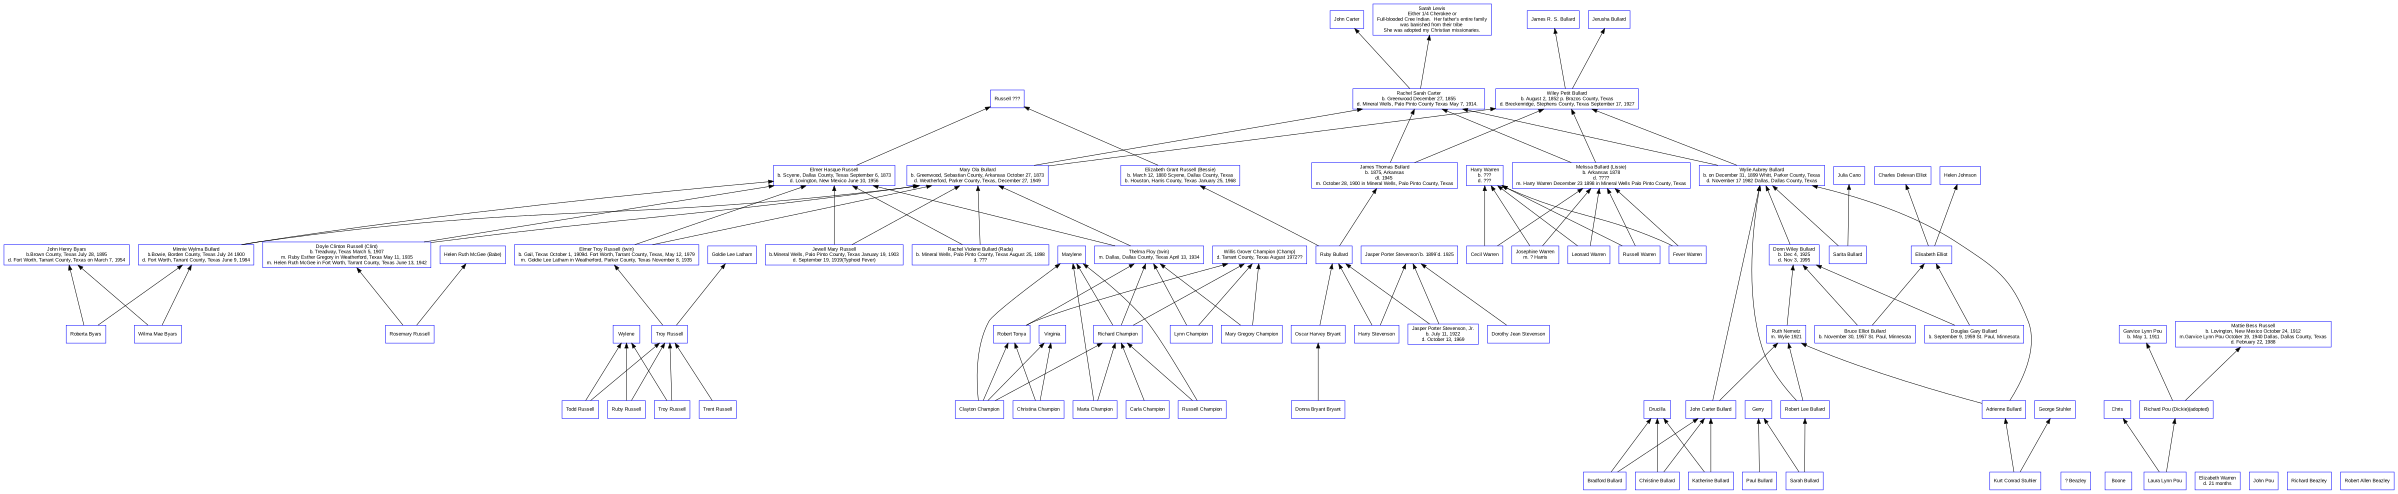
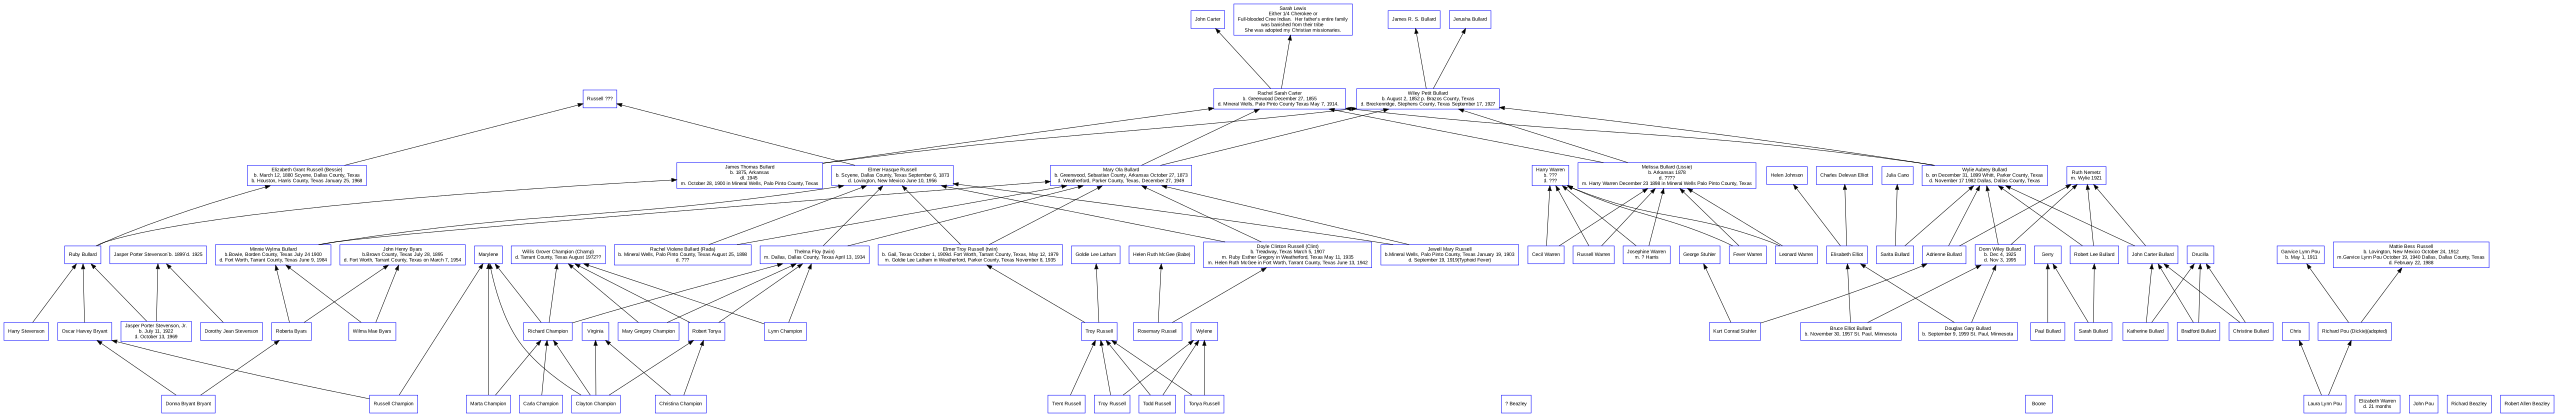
  digraph {
    concentrate=false
    rankdir=BT
    ranksep=1.5
    node [color=blue fontname=Arial fontsize=10 shape=rectangle]
    edge [fontname=Arial fontsize=8]
    n1 [label="Adrienne Bullard"]
    n2 [label="Ruth Nemetz\nm. Wylie 1921"]
    n3 [label="Wylie Aubrey Bullard\nb. on December 31, 1899 Whitt, Parker County, Texas\nd. November 17 1982 Dallas, Dallas County, Texas"]
    n4 [label="Rachel Sarah Carter\nb. Greenwood December 27, 1855\nd. Mineral Wells, Palo Pinto County Texas May 7, 1914.  "]
    n5 [label="Wiley Petit Bullard\nb. August 2, 1852 p. Brazos County, Texas\nd. Breckenridge, Stephens County, Texas September 17, 1927"]
    n6 [label="? Beazley"]
    n7 [label=Boone]
    n8 [label="Bradford Bullard"]
    n9 [label=Drucilla]
    n10 [label="John Carter Bullard"]
    n11 [label="Carla Champion"]
    n12 [label="Richard Champion"]
    n13 [label=Marylene]
    n14 [label="Thelma Floy (twin)\nm. Dallas, Dallas County, Texas April 13, 1934"]
    n15 [label="Willis Grover Champion (Champ)\nd. Tarrant County, Texas August 1972??"]
    n16 [label="Cecil Warren"]
    n17 [label="Harry Warren\nb. ???\nd. ???"]
    n18 [label="Melissa Bullard (Lissie)\nb. Arkansas 1878\nd. ????\nm. Harry Warren December 23 1898 in Mineral Wells Palo Pinto County, Texas"]
    n19 [label="Charles Delevan Elliot"]
    n20 [label=Chris]
    n21 [label="Christina Champion"]
    n22 [label="Robert Tonya"]
    n23 [label=Virginia]
    n24 [label="Christine Bullard"]
    n25 [label="Clayton Champion"]
    n26 [label="Donna Bryant Bryant"]
    n27 [label="Oscar Harvey Bryant"]
    n28 [label="Roberta Byars"]
    n29 [label="Ruby Bullard"]
    n30 [label="John Henry Byars\nb.Brown County, Texas July 28, 1895\nd. Fort Worth, Tarrant County, Texas on March 7, 1954"]
    n31 [label="Minnie Wylma Bullard\nb.Bowie, Borden County, Texas July 24 1900\nd. Fort Worth, Tarrant County, Texas June 9, 1984"]
    n32 [label="Dorothy Jean Stevenson"]
    n33 [label="Jasper Porter Stevenson`b. 1899`d. 1925"]
    n34 [label="Elizabeth Grant Russell (Bessie)\nb. March 12, 1880 Scyene, Dallas County, Texas\nb. Houston, Harris County, Texas January 25, 1968"]
    n35 [label="James Thomas Bullard\nb. 1875, Arkansas\ndl. 1945 \nm. October 28, 1900 in Mineral Wells, Palo Pinto County, Texas"]
    n36 [label="Doyle Clinton Russell (Clint)\nb. Treadway, Texas March 5, 1907\nm. Ruby Esther Gregory in Weatherford, Texas May 11, 1935\nm. Helen Ruth McGee in Fort Worth, Tarrant County, Texas June 13, 1942"]
    n37 [label="Elmer Hasque Russell\nb. Scyene, Dallas County, Texas September 6, 1873\nd. Lovington, New Mexico June 10, 1956"]
    n38 [label="Mary Ola Bullard\nb. Greenwood, Sebastian County, Arkansas October 27, 1873\nd. Weatherford, Parker County, Texas, December 27, 1949"]
    n39 [label="Russell ???"]
    n40 [label="Elizabeth Warren\nd. 21 months"]
    n41 [label="Elmer Troy Russell (twin)\nb. Gail, Texas October 1, 1909\d. Fort Worth, Tarrant County, Texas, May 12, 1979\nm. Goldie Lee Latham in Weatherford, Parker County, Texas November 8, 1935"]
    n42 [label="Garvice Lynn Pou\n b. May 1, 1911"]
    n43 [label="George Stuhler"]
    n44 [label=Gerry]
    n45 [label="Goldie Lee Latham"]
    n46 [label="Harry Stevenson"]
    n47 [label="Helen Johnson"]
    n48 [label="Helen Ruth McGee (Babe)"]
    n49 [label="James R. S. Bullard"]
    n50 [label="John Carter"]
    n51 [label="Sarah Lewis\nEither 1/4 Cherokee or\nFull-blooded Cree Indian.  Her father's entire family\nwas banished from their tribe.\nShe was adopted my Christian missionaries."]
    n52 [label="Jerusha Bullard"]
    n53 [label="Jasper Porter Stevenson, Jr.\nb. July 11, 1922\nd. October 13, 1969"]
    n54 [label="Jewell Mary Russell\nb.Mineral Wells, Palo Pinto County, Texas January 19, 1903\nd. September 19, 1919(Typhoid Fever)"]
    n55 [label="John Pou"]
    n56 [label="Josephine Warren\nm. ? Harris"]
    n57 [label="Julia Cano"]
    n58 [label="Katherine Bullard"]
    n59 [label="Kurt Conrad Stuhler"]
    n60 [label="Laura Lynn Pou"]
    n61 [label="Richard Pou (Dickie)(adopted)"]
    n62 [label="Mattie Bess Russell\nb. Lovington, New Mexico October 24, 1912\nm.Garvice Lynn Pou October 19, 1940 Dallas, Dallas County, Texas\nd. February 22, 1988"]
    n63 [label="Leonard Warren"]
    n64 [label="Lynn Champion"]
    n65 [label="Marta Champion"]
    n66 [label="Mary Gregory Champion"]
    n67 [label="Paul Bullard"]
    n68 [label="Robert Lee Bullard"]
    n69 [label="Rachel Violene Bullard (Rada)\nb. Mineral Wells, Palo Pinto County, Texas August 25, 1898\nd. ???"]
    n70 [label="Richard Beazley"]
    n71 [label="Robert Allen Beazley"]
    n72 [label="Rosemary Russell"]
    n73 [label="Russell Champion"]
    n74 [label="Russell Warren"]
    n75 [label="Fever Warren"]
    n76 [label="Sarah Bullard"]
    n77 [label="Sarita Bullard"]
    n78 [label="Todd Russell"]
    n79 [label="Troy Russell"]
    n80 [label=Wylene]
-   n81 [label="Ruby Russell"]
+   n81 [label="Tonya Russell"]
    n82 [label="Trent Russell"]
    n83 [label="Troy Russell"]
    n84 [label="Wilma Mae Byars"]
    n85 [label="Bruce Elliot Bullard\nb. November 30, 1957 St. Paul, Minnesota"]
    n86 [label="Donn Wiley Bullard\nb. Dec 4, 1925\nd. Nov 3, 1995"]
    n87 [label="Elisabeth Elliot"]
    n88 [label="Douglas Gary Bullard\nb. September 9, 1959 St. Paul, Minnesota"]
    n1 -> n2
    n1 -> n3
    n3 -> n4
    n3 -> n5
    n4 -> n50
    n4 -> n51
    n5 -> n49
    n5 -> n52
    n8 -> n9
    n8 -> n10
    n10 -> n2
    n10 -> n3
    n11 -> n12
    n12 -> n13
    n12 -> n14
    n12 -> n15
    n14 -> n37
    n14 -> n38
    n16 -> n17
    n16 -> n18
    n18 -> n4
    n18 -> n5
    n21 -> n22
    n21 -> n23
    n22 -> n14
    n22 -> n15
    n24 -> n9
    n24 -> n10
    n25 -> n12
    n25 -> n13
    n25 -> n22
    n25 -> n23
    n26 -> n27
+   n26 -> n28
    n27 -> n29
    n28 -> n30
    n28 -> n31
    n29 -> n34
    n29 -> n35
    n31 -> n37
    n31 -> n38
    n32 -> n33
    n34 -> n39
    n35 -> n4
    n35 -> n5
    n36 -> n37
    n36 -> n38
    n37 -> n39
    n38 -> n4
    n38 -> n5
    n41 -> n37
    n41 -> n38
    n46 -> n29
-   n46 -> n33
    n53 -> n29
    n53 -> n33
    n54 -> n37
    n54 -> n38
    n56 -> n17
    n56 -> n18
    n58 -> n9
    n58 -> n10
    n59 -> n1
    n59 -> n43
    n60 -> n20
    n60 -> n61
    n61 -> n42
    n61 -> n62
    n63 -> n17
    n63 -> n18
    n64 -> n14
    n64 -> n15
    n65 -> n12
    n65 -> n13
    n66 -> n14
    n66 -> n15
    n67 -> n44
    n68 -> n2
    n68 -> n3
    n69 -> n37
    n69 -> n38
    n72 -> n36
    n72 -> n48
-   n73 -> n12
+   n73 -> n27
    n73 -> n13
    n74 -> n17
    n74 -> n18
    n75 -> n17
    n75 -> n18
    n76 -> n44
    n76 -> n68
    n77 -> n3
    n77 -> n57
    n78 -> n79
    n78 -> n80
    n79 -> n41
    n79 -> n45
    n81 -> n79
    n81 -> n80
    n82 -> n79
    n83 -> n79
    n83 -> n80
    n84 -> n30
    n84 -> n31
    n85 -> n86
    n85 -> n87
-   n2 -> n86
+   n86 -> n2
    n86 -> n3
    n87 -> n19
    n87 -> n47
    n88 -> n86
    n88 -> n87
  }
